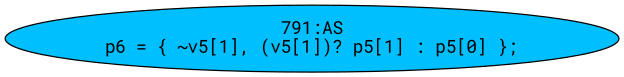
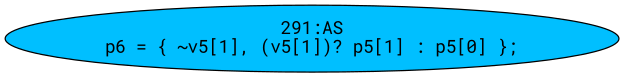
  strict digraph {
    rankdir=LR
    fontname="Roboto Mono"
-   n1 [ast="<pyverilog.vparser.ast.Assign object at 0x7f407842bb50>" def_var="['p6']" fillcolor=deepskyblue label="791:AS\np6 = { ~v5[1], (v5[1])? p5[1] : p5[0] };" statements="[]" style=filled typ=Assign use_var="['v5', 'v5', 'p5', 'p5']" fontname="Roboto Mono"]
+   n1 [ast="<pyverilog.vparser.ast.Assign object at 0x7f407842bb50>" def_var="['p6']" fillcolor=deepskyblue label="291:AS\np6 = { ~v5[1], (v5[1])? p5[1] : p5[0] };" statements="[]" style=filled typ=Assign use_var="['v5', 'v5', 'p5', 'p5']" fontname="Roboto Mono"]
  }
